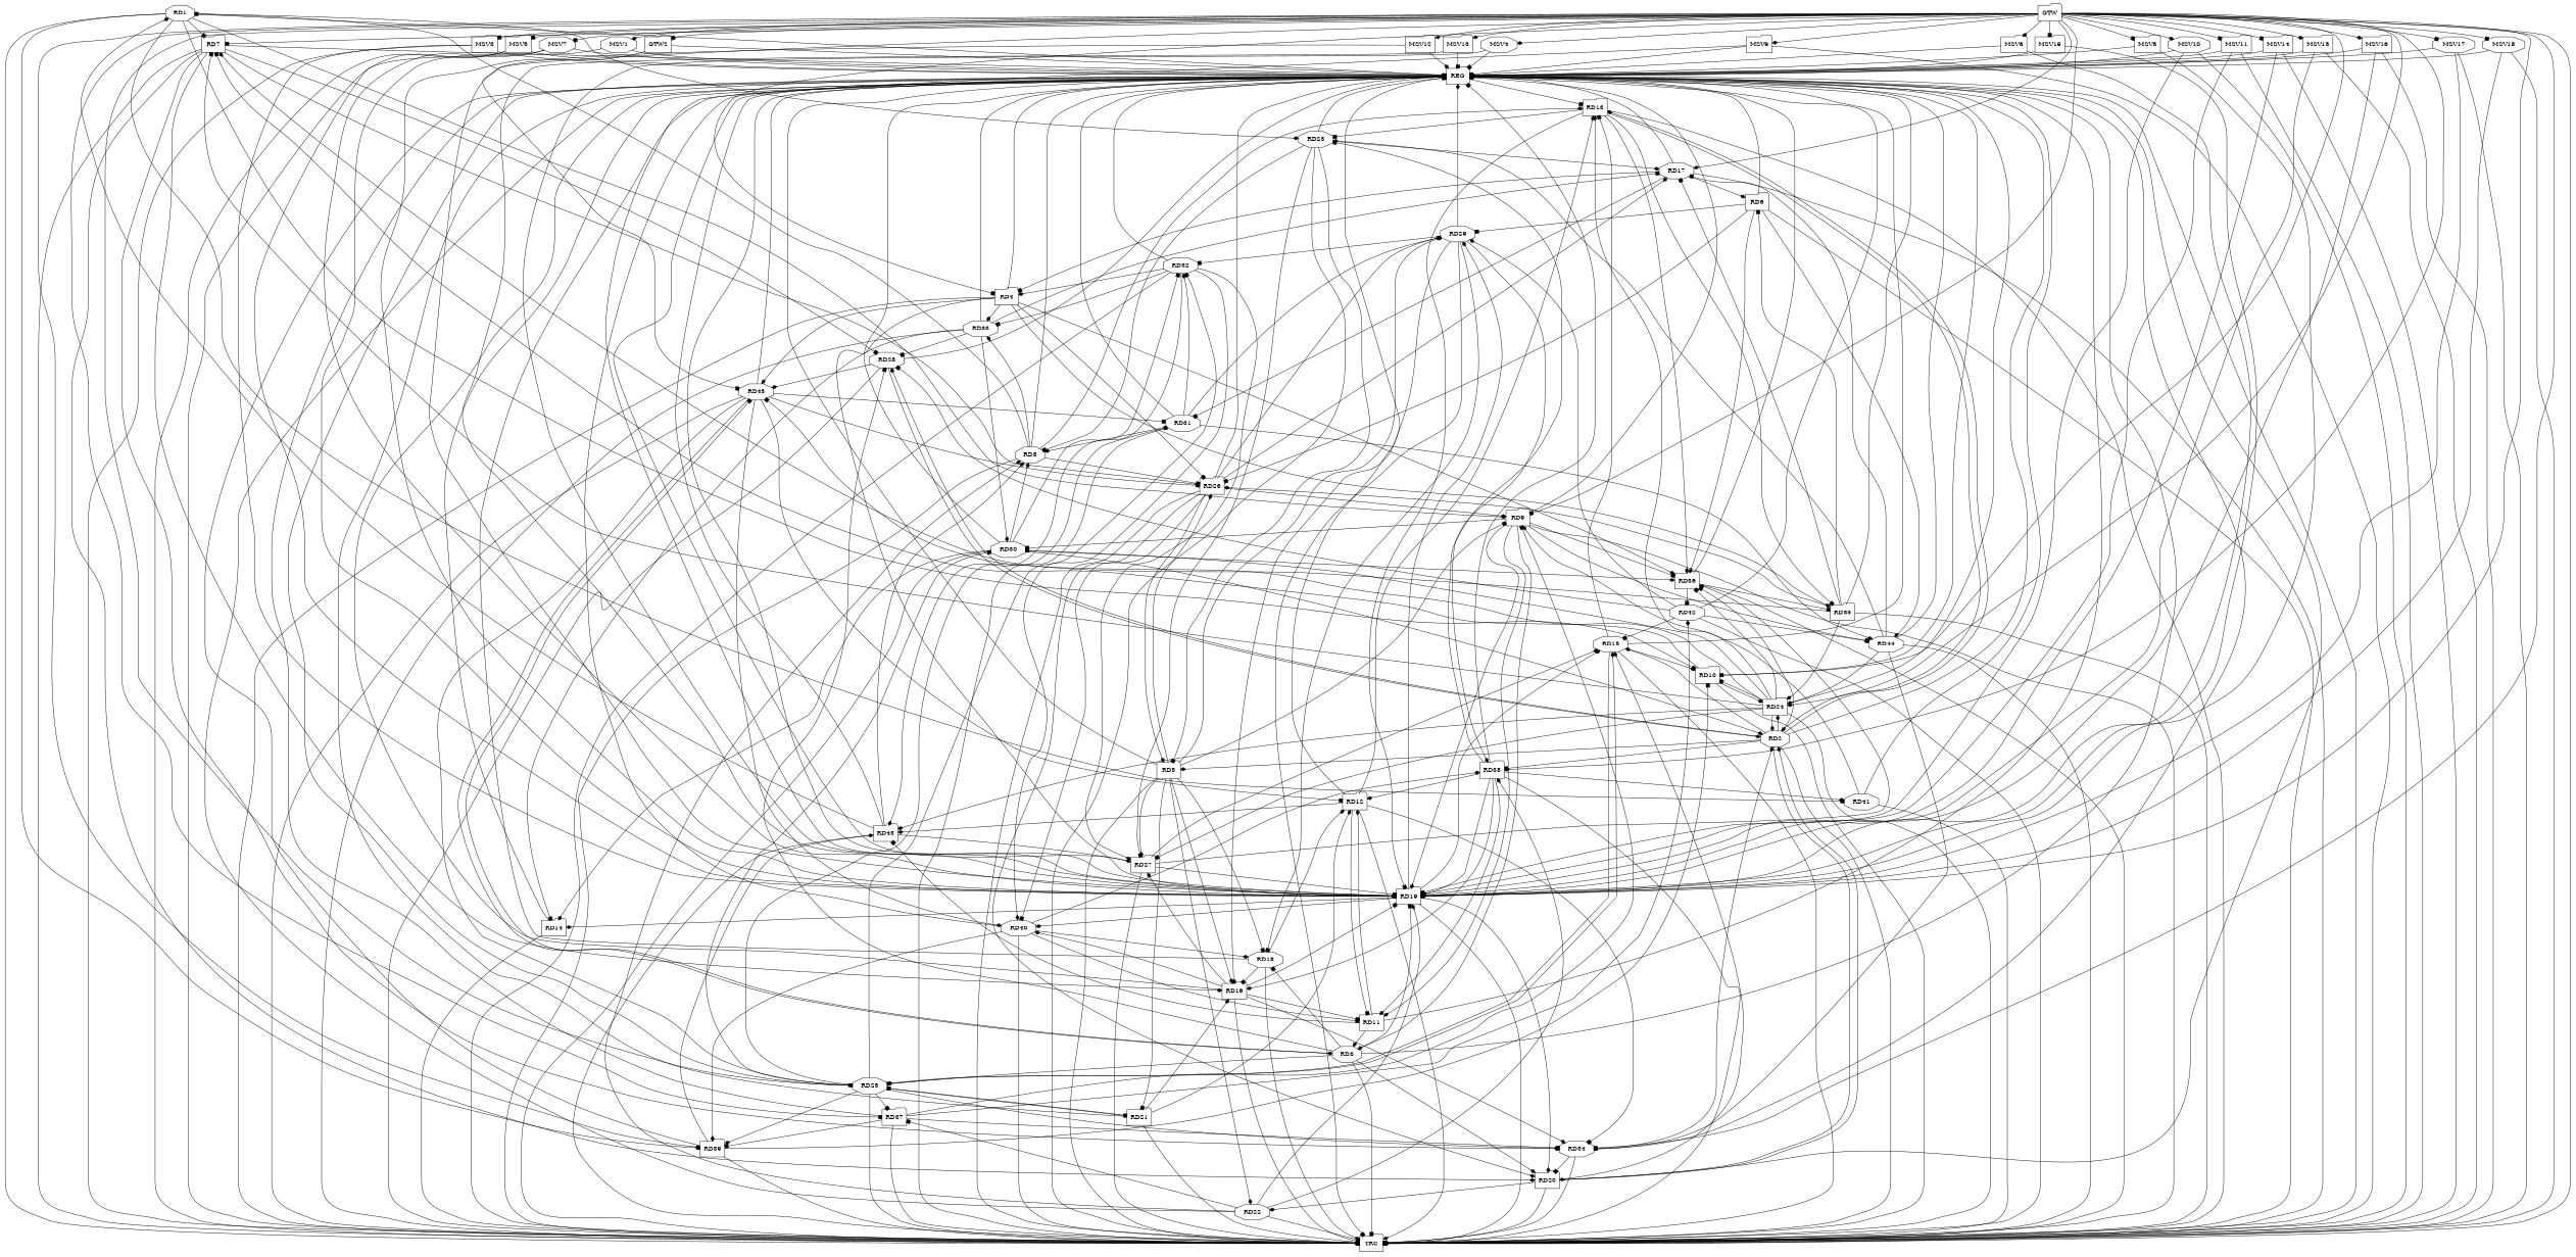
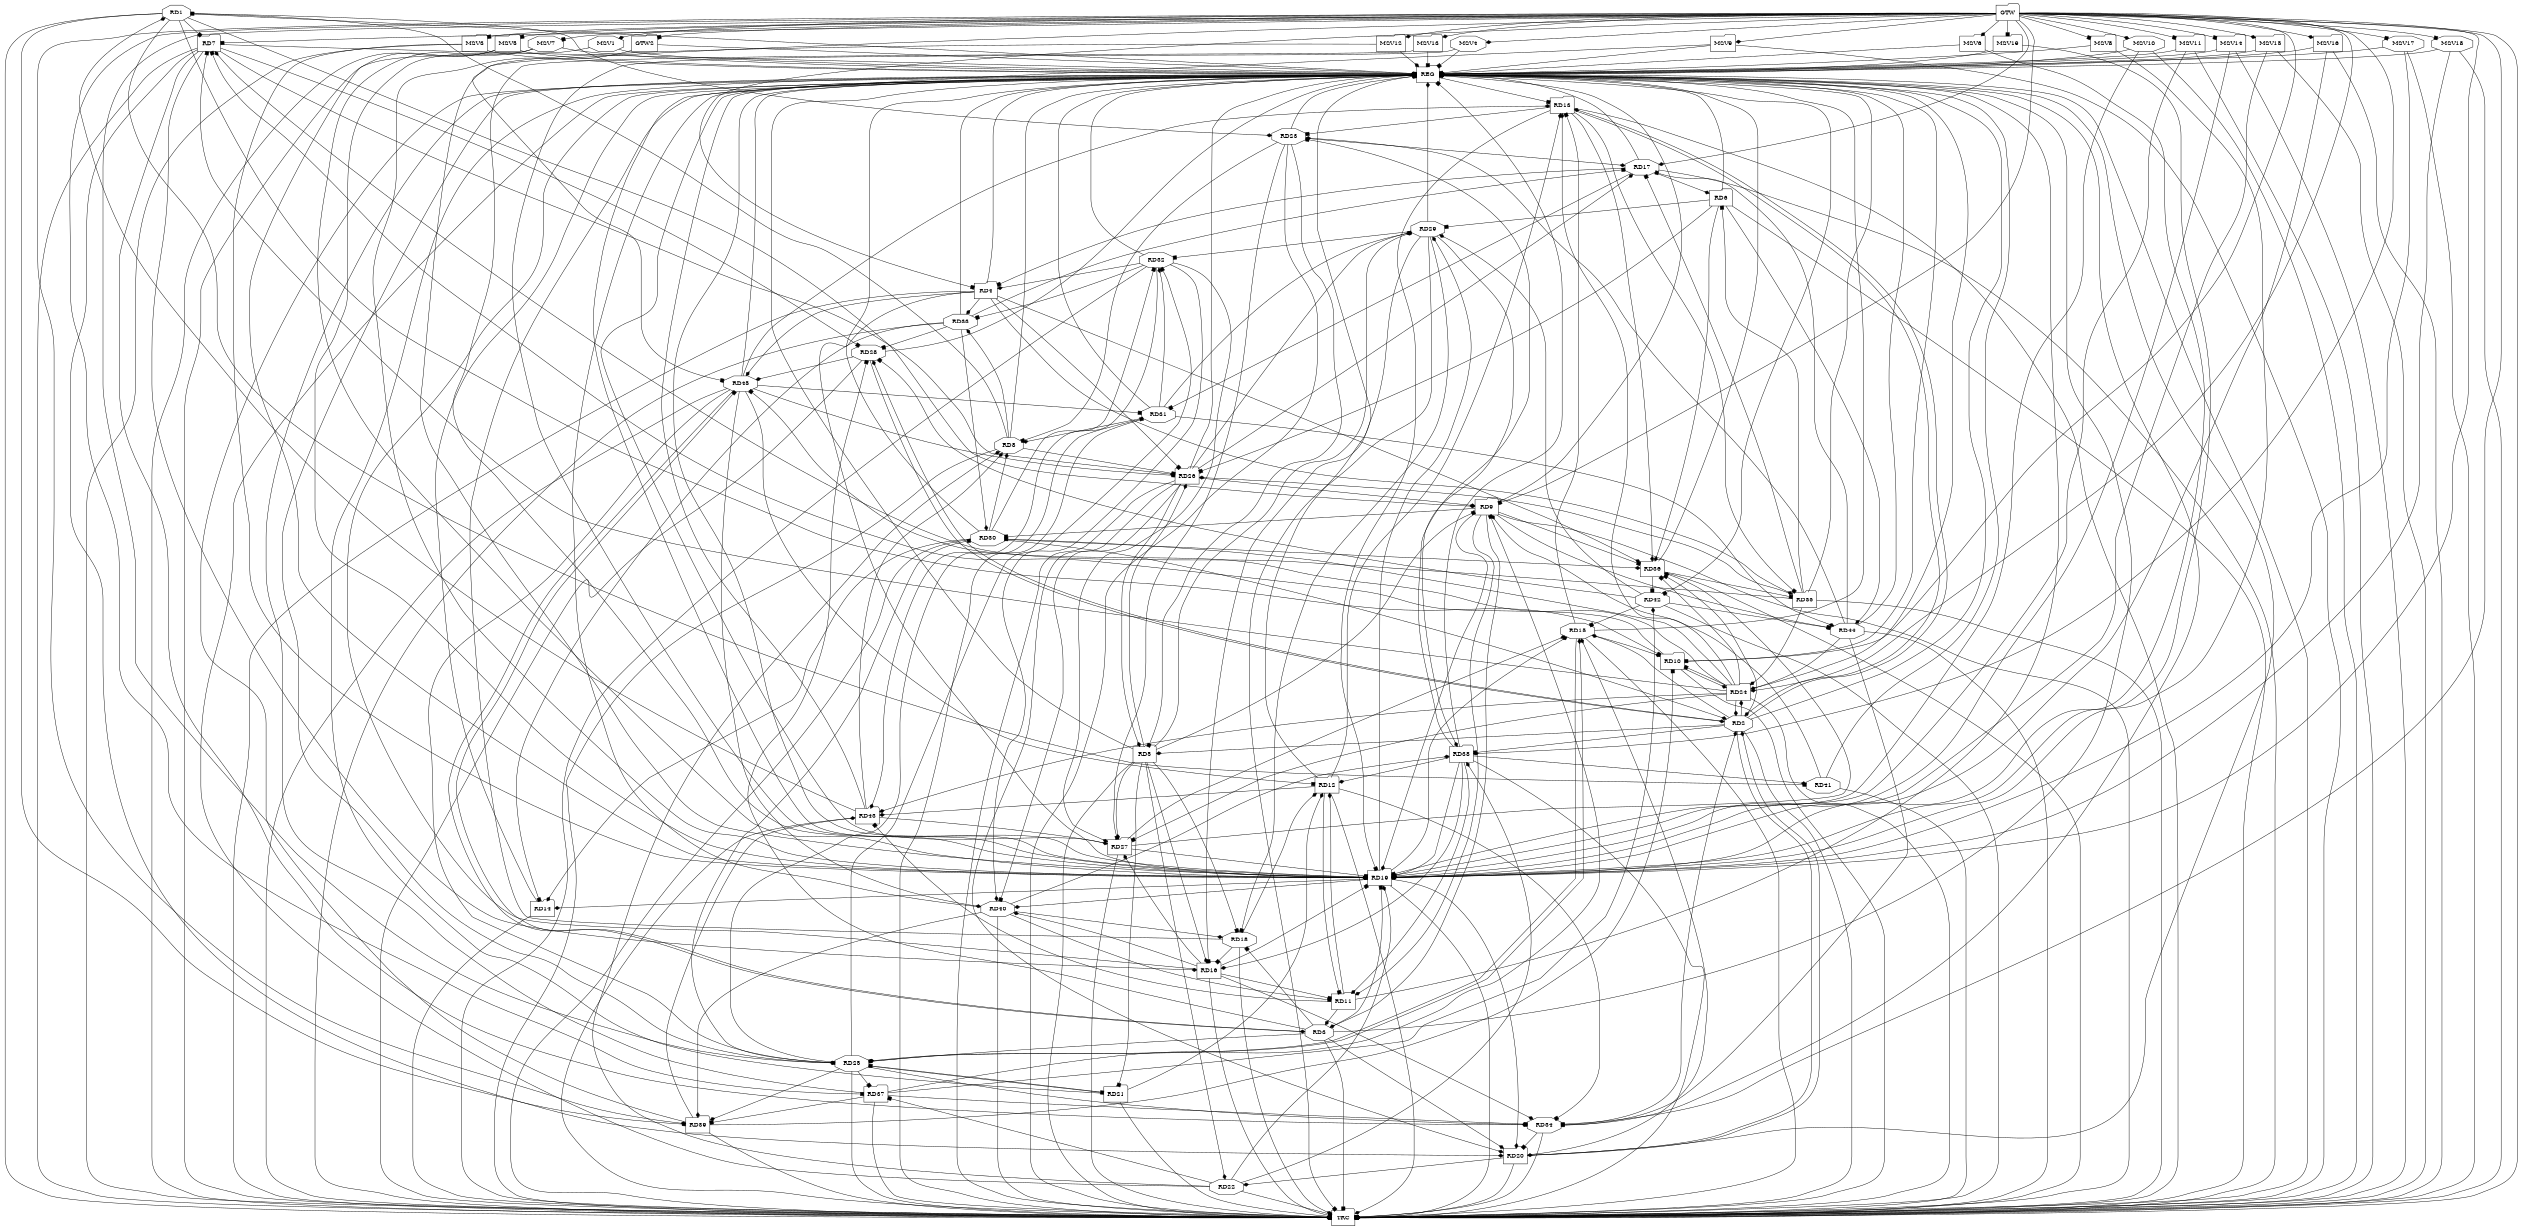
  strict digraph {
    node [shape=folder]
    edge [arrowhead=diamond]
    n1 [label=RD1 shape=octagon]
    n2 [label=RD7]
    n3 [label=RD9]
    n4 [label=RD10]
    n5 [label=RD23 shape=octagon]
    n6 [label=RD39]
    n7 [label=RD41 shape=octagon]
    n8 [label=REG]
    n9 [label=TRC]
    n10 [label=RD20]
    n11 [label=RD28 shape=octagon]
    n12 [label=RD26]
    n13 [label=RD16]
    n14 [label=RD34 shape=octagon]
    n15 [label=RD36]
    n16 [label=RD3 shape=octagon]
    n17 [label=RD19]
    n18 [label=RD44 shape=octagon]
    n19 [label=RD11]
    n20 [label=RD30 shape=octagon]
    n21 [label=RD24]
    n22 [label=RD5]
    n23 [label=RD27]
    n24 [label=RD8 shape=octagon]
    n25 [label=RD17 shape=octagon]
    n26 [label=RD43]
    n27 [label=RD13]
    n28 [label=RD2 shape=octagon]
    n29 [label=RD15 shape=octagon]
    n30 [label=RD38]
    n31 [label=RD18 shape=octagon]
    n32 [label=RD21]
    n33 [label=RD22 shape=octagon]
    n34 [label=RD29 shape=octagon]
    n35 [label=RD35]
    n36 [label=RD25 shape=octagon]
    n37 [label=RD45 shape=octagon]
    n38 [label=RD42 shape=octagon]
    n39 [label=RD12]
    n40 [label=RD14]
    n41 [label=RD40 shape=octagon]
    n42 [label=RD31 shape=octagon]
    n43 [label=RD37]
    n44 [label=RD32 shape=octagon]
    n45 [label=RD4]
    n46 [label=RD33 shape=octagon]
    n47 [label=RD6]
    n48 [label=GTW]
    n49 [label=MSV1 shape=octagon]
    n50 [label=GTW2]
    n51 [label=MSV3]
    n52 [label=MSV4 shape=octagon]
    n53 [label=MSV5]
    n54 [label=MSV6]
    n55 [label=MSV7 shape=octagon]
    n56 [label=MSV8]
    n57 [label=MSV9]
    n58 [label=MSV10 shape=octagon]
    n59 [label=MSV11]
    n60 [label=MSV12]
    n61 [label=MSV13]
    n62 [label=MSV14]
    n63 [label=MSV15]
    n64 [label=MSV16]
    n65 [label=MSV17 shape=octagon]
    n66 [label=MSV18 shape=octagon]
    n67 [label=MSV19]
    n1 -> n2 [arrowhead=box]
    n1 -> n3
    n1 -> n4 [arrowhead=box]
    n1 -> n5
    n1 -> n6 [arrowhead=box]
    n1 -> n7 [arrowhead=box]
    n1 -> n8
    n1 -> n9
    n2 -> n8 [arrowhead=box]
    n2 -> n9 [arrowhead=box]
    n2 -> n10
    n2 -> n11 [arrowhead=box]
    n2 -> n12
    n2 -> n13
    n2 -> n14 [arrowhead=box]
    n3 -> n8 [arrowhead=box]
    n3 -> n9
    n3 -> n15 [arrowhead=box]
    n3 -> n16
    n3 -> n17
    n3 -> n18 [arrowhead=box]
    n3 -> n19
    n3 -> n20 [arrowhead=box]
    n4 -> n2 [arrowhead=box]
    n4 -> n8
    n4 -> n9 [arrowhead=box]
    n4 -> n21
    n5 -> n8 [arrowhead=box]
    n5 -> n9
    n5 -> n22 [arrowhead=box]
    n5 -> n23 [arrowhead=box]
    n5 -> n24 [arrowhead=box]
    n5 -> n25
    n6 -> n4 [arrowhead=box]
    n6 -> n8 [arrowhead=box]
    n6 -> n9 [arrowhead=box]
    n6 -> n26
    n7 -> n3
    n7 -> n8
    n7 -> n9 [arrowhead=box]
    n8 -> n27 [arrowhead=box]
    n9 -> n8 [arrowhead=box]
    n10 -> n8
    n10 -> n9 [arrowhead=box]
    n10 -> n28
    n10 -> n29
    n10 -> n33
    n11 -> n8 [arrowhead=box]
    n11 -> n9
    n11 -> n28
    n11 -> n37
    n12 -> n3
    n12 -> n8
    n12 -> n9 [arrowhead=box]
    n12 -> n10
    n12 -> n22
    n12 -> n25
    n12 -> n34
    n12 -> n41 [arrowhead=box]
    n13 -> n8 [arrowhead=box]
    n13 -> n9 [arrowhead=box]
    n13 -> n14
    n13 -> n17 [arrowhead=box]
    n13 -> n19 [arrowhead=box]
    n13 -> n23
    n13 -> n41
    n14 -> n8 [arrowhead=box]
    n14 -> n9
    n14 -> n10 [arrowhead=box]
    n14 -> n28
    n15 -> n8 [arrowhead=box]
    n15 -> n9
    n15 -> n35 [arrowhead=box]
    n15 -> n38 [arrowhead=box]
    n16 -> n8 [arrowhead=box]
    n16 -> n9 [arrowhead=box]
    n16 -> n10
    n16 -> n11 [arrowhead=box]
    n16 -> n17 [arrowhead=box]
    n16 -> n31 [arrowhead=box]
    n16 -> n36 [arrowhead=box]
    n16 -> n37 [arrowhead=box]
    n17 -> n8
    n17 -> n9
    n17 -> n10
    n17 -> n29
    n17 -> n34
    n17 -> n40
    n17 -> n41
    n18 -> n5
    n18 -> n8 [arrowhead=box]
    n18 -> n9
    n18 -> n14 [arrowhead=box]
    n18 -> n21
    n18 -> n25 [arrowhead=box]
    n19 -> n8 [arrowhead=box]
    n19 -> n16
    n19 -> n26 [arrowhead=box]
    n19 -> n39
    n20 -> n8
    n20 -> n9 [arrowhead=box]
    n20 -> n15
    n20 -> n24
    n20 -> n28
    n20 -> n40
    n20 -> n44 [arrowhead=box]
    n21 -> n2 [arrowhead=box]
    n21 -> n4 [arrowhead=box]
    n21 -> n8
    n21 -> n9
    n21 -> n15 [arrowhead=box]
    n21 -> n20 [arrowhead=box]
    n21 -> n23 [arrowhead=box]
    n21 -> n26
    n21 -> n27
    n21 -> n28
    n21 -> n37 [arrowhead=box]
    n22 -> n3 [arrowhead=box]
    n22 -> n8 [arrowhead=box]
    n22 -> n9
    n22 -> n12
    n22 -> n13
    n22 -> n23
    n22 -> n31 [arrowhead=box]
    n22 -> n32 [arrowhead=box]
    n22 -> n33
    n22 -> n34
    n23 -> n8
    n23 -> n9 [arrowhead=box]
    n23 -> n15
    n23 -> n17 [arrowhead=box]
    n23 -> n29
    n24 -> n1 [arrowhead=box]
    n24 -> n8 [arrowhead=box]
    n24 -> n9
    n24 -> n12 [arrowhead=box]
-   n24 -> n27
+   n37 -> n27
    n24 -> n46
    n25 -> n8
    n25 -> n9
    n25 -> n42 [arrowhead=box]
    n25 -> n45 [arrowhead=box]
    n25 -> n47
    n26 -> n1
    n26 -> n8 [arrowhead=box]
    n26 -> n9
    n26 -> n23
    n26 -> n24
    n27 -> n5 [arrowhead=box]
    n27 -> n9 [arrowhead=box]
    n27 -> n15
    n27 -> n17 [arrowhead=box]
    n27 -> n28
    n27 -> n35 [arrowhead=box]
    n28 -> n8 [arrowhead=box]
    n28 -> n9 [arrowhead=box]
    n28 -> n10
    n28 -> n11
    n28 -> n15 [arrowhead=box]
    n28 -> n21
    n28 -> n22
    n28 -> n27
    n28 -> n29
    n28 -> n30 [arrowhead=box]
    n29 -> n4
    n29 -> n8
    n29 -> n9 [arrowhead=box]
    n29 -> n27 [arrowhead=box]
    n29 -> n36
    n30 -> n5 [arrowhead=box]
    n30 -> n7
    n30 -> n8 [arrowhead=box]
    n30 -> n9 [arrowhead=box]
    n30 -> n13
    n30 -> n17 [arrowhead=box]
    n30 -> n19
    n30 -> n39
    n31 -> n8 [arrowhead=box]
    n31 -> n9
    n31 -> n13 [arrowhead=box]
    n31 -> n39
    n32 -> n8 [arrowhead=box]
    n32 -> n9 [arrowhead=box]
-   n32 -> n13
    n32 -> n36 [arrowhead=box]
    n32 -> n39
    n33 -> n8
    n33 -> n9 [arrowhead=box]
    n33 -> n17
    n33 -> n24
    n33 -> n30
    n33 -> n43 [arrowhead=box]
    n34 -> n8
    n34 -> n9 [arrowhead=box]
    n34 -> n13 [arrowhead=box]
    n34 -> n30
    n34 -> n31 [arrowhead=box]
    n34 -> n44 [arrowhead=box]
    n35 -> n2
    n35 -> n8
    n35 -> n9
    n35 -> n12
    n35 -> n21
    n35 -> n25 [arrowhead=box]
    n35 -> n47 [arrowhead=box]
    n36 -> n6
    n36 -> n8 [arrowhead=box]
    n36 -> n9 [arrowhead=box]
    n36 -> n14
    n36 -> n20 [arrowhead=box]
    n36 -> n29
    n36 -> n32 [arrowhead=box]
    n36 -> n42 [arrowhead=box]
    n36 -> n43 [arrowhead=box]
    n36 -> n44 [arrowhead=box]
    n37 -> n8 [arrowhead=box]
    n37 -> n9 [arrowhead=box]
    n37 -> n12 [arrowhead=box]
    n37 -> n16
    n37 -> n36
    n37 -> n39 [arrowhead=box]
    n37 -> n41
    n37 -> n42 [arrowhead=box]
-   n38 -> n8 [arrowhead=box]
+   n8 -> n38 [arrowhead=box]
    n38 -> n9
    n38 -> n11 [arrowhead=box]
    n38 -> n18 [arrowhead=box]
    n38 -> n29 [arrowhead=box]
    n38 -> n34
    n39 -> n8 [arrowhead=box]
    n39 -> n9
    n39 -> n14 [arrowhead=box]
    n39 -> n19 [arrowhead=box]
    n39 -> n26
    n39 -> n27
    n40 -> n8 [arrowhead=box]
    n40 -> n9
    n41 -> n6
    n41 -> n8 [arrowhead=box]
    n41 -> n9 [arrowhead=box]
    n41 -> n19 [arrowhead=box]
    n41 -> n30
    n41 -> n31
    n42 -> n8 [arrowhead=box]
    n42 -> n9 [arrowhead=box]
    n42 -> n18
    n42 -> n24
    n42 -> n34 [arrowhead=box]
    n42 -> n44
    n43 -> n3 [arrowhead=box]
    n43 -> n6 [arrowhead=box]
    n43 -> n8 [arrowhead=box]
    n43 -> n9
    n43 -> n14 [arrowhead=box]
    n43 -> n38
    n44 -> n8
    n44 -> n9
    n44 -> n23
    n44 -> n26
    n44 -> n41
    n44 -> n45
    n44 -> n46 [arrowhead=box]
    n45 -> n8 [arrowhead=box]
    n45 -> n9 [arrowhead=box]
    n45 -> n12 [arrowhead=box]
    n45 -> n15
    n45 -> n17
    n45 -> n35
    n45 -> n37
    n45 -> n46
    n46 -> n8
    n46 -> n9 [arrowhead=box]
    n46 -> n11 [arrowhead=box]
    n46 -> n20
    n46 -> n25 [arrowhead=box]
    n46 -> n40 [arrowhead=box]
    n47 -> n8
    n47 -> n9 [arrowhead=box]
    n47 -> n12 [arrowhead=box]
    n47 -> n15
    n47 -> n18
    n47 -> n34 [arrowhead=box]
    n48 -> n2 [arrowhead=box]
    n48 -> n3 [arrowhead=box]
    n48 -> n4 [arrowhead=box]
    n48 -> n6
    n48 -> n9
    n48 -> n14 [arrowhead=box]
    n48 -> n17
    n48 -> n21
    n48 -> n25
    n48 -> n30
    n48 -> n36 [arrowhead=box]
    n48 -> n37 [arrowhead=box]
    n48 -> n43 [arrowhead=box]
    n48 -> n45 [arrowhead=box]
    n48 -> n49
    n48 -> n50 [arrowhead=box]
    n48 -> n51 [arrowhead=box]
    n48 -> n52
    n48 -> n53 [arrowhead=box]
    n48 -> n54
    n48 -> n55 [arrowhead=box]
    n48 -> n56 [arrowhead=box]
    n48 -> n57
    n48 -> n58
    n48 -> n59 [arrowhead=box]
    n48 -> n60
    n48 -> n61
    n48 -> n62 [arrowhead=box]
    n48 -> n63
    n48 -> n64
    n48 -> n65 [arrowhead=box]
    n48 -> n66 [arrowhead=box]
    n48 -> n67 [arrowhead=box]
    n49 -> n8 [arrowhead=box]
    n49 -> n17
    n50 -> n8 [arrowhead=box]
    n50 -> n17 [arrowhead=box]
    n51 -> n8 [arrowhead=box]
    n51 -> n9 [arrowhead=box]
    n51 -> n17
    n52 -> n8 [arrowhead=box]
    n52 -> n17 [arrowhead=box]
    n53 -> n8 [arrowhead=box]
    n53 -> n9 [arrowhead=box]
    n53 -> n17
    n54 -> n8
    n54 -> n17
    n55 -> n8
    n55 -> n9
    n55 -> n17
    n56 -> n8 [arrowhead=box]
    n56 -> n17
    n57 -> n8 [arrowhead=box]
    n57 -> n9 [arrowhead=box]
    n57 -> n17
    n58 -> n8 [arrowhead=box]
    n58 -> n9 [arrowhead=box]
    n58 -> n17 [arrowhead=box]
    n59 -> n8
    n59 -> n9
    n59 -> n17
    n60 -> n8
    n60 -> n17
    n61 -> n8 [arrowhead=box]
    n61 -> n17
    n62 -> n8 [arrowhead=box]
    n62 -> n9 [arrowhead=box]
    n62 -> n17
    n63 -> n8
    n63 -> n9 [arrowhead=box]
    n63 -> n17
    n64 -> n8 [arrowhead=box]
    n64 -> n9
    n64 -> n17
    n65 -> n8
    n65 -> n9
    n65 -> n17 [arrowhead=box]
    n66 -> n8
    n66 -> n9 [arrowhead=box]
    n66 -> n17 [arrowhead=box]
    n67 -> n8 [arrowhead=box]
    n67 -> n17 [arrowhead=box]
  }
